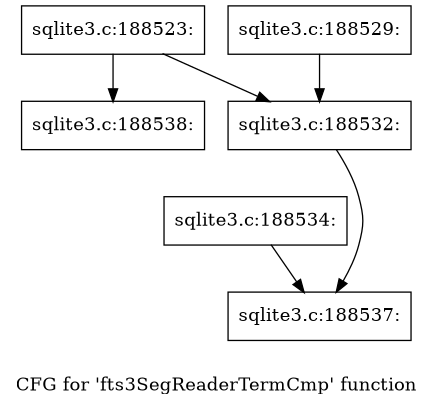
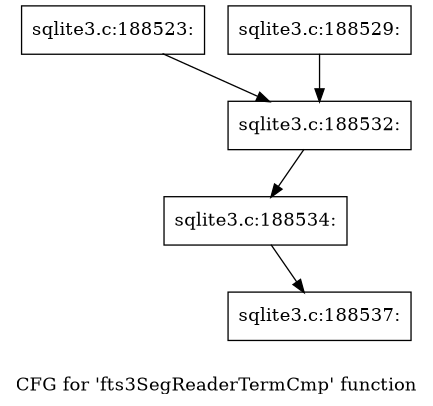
  digraph {
    label="CFG for 'fts3SegReaderTermCmp' function"
    node [shape=record]
    n1 [label="{sqlite3.c:188523:}"]
-   n2 [label="{sqlite3.c:188538:}"]
    n3 [label="{sqlite3.c:188532:}"]
    n4 [label="{sqlite3.c:188529:}"]
    n5 [label="{sqlite3.c:188534:}"]
    n6 [label="{sqlite3.c:188537:}"]
-   n1 -> n2
    n1 -> n3
-   n3 -> n6
+   n3 -> n5
    n4 -> n3
    n5 -> n6
  }
